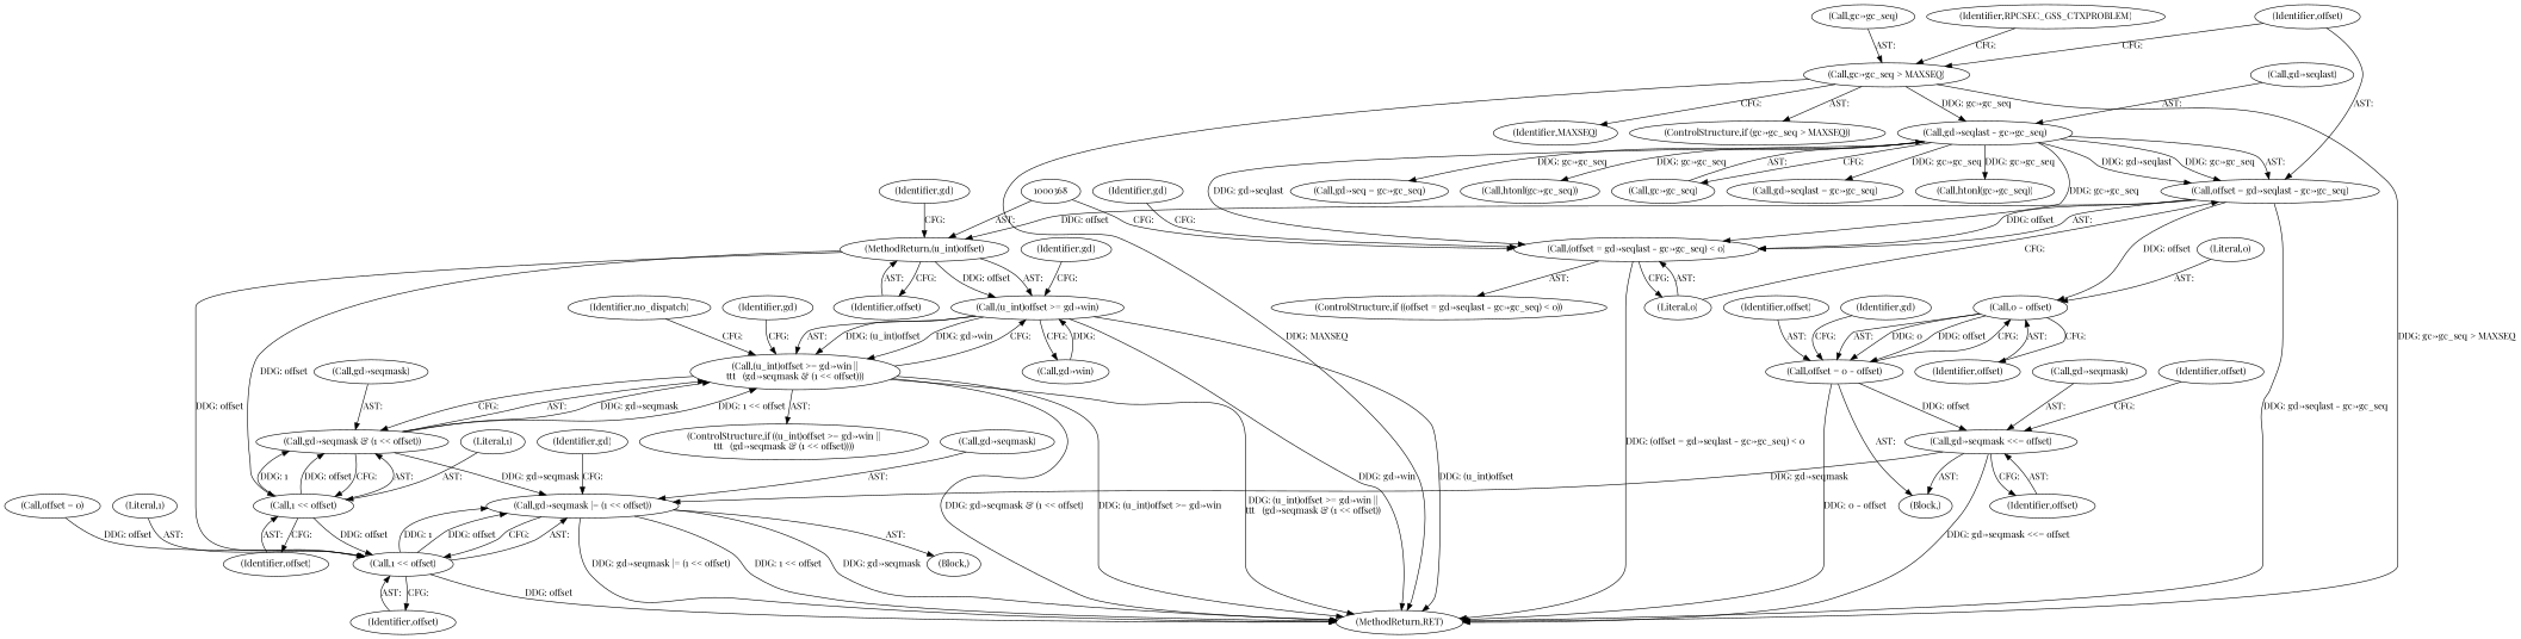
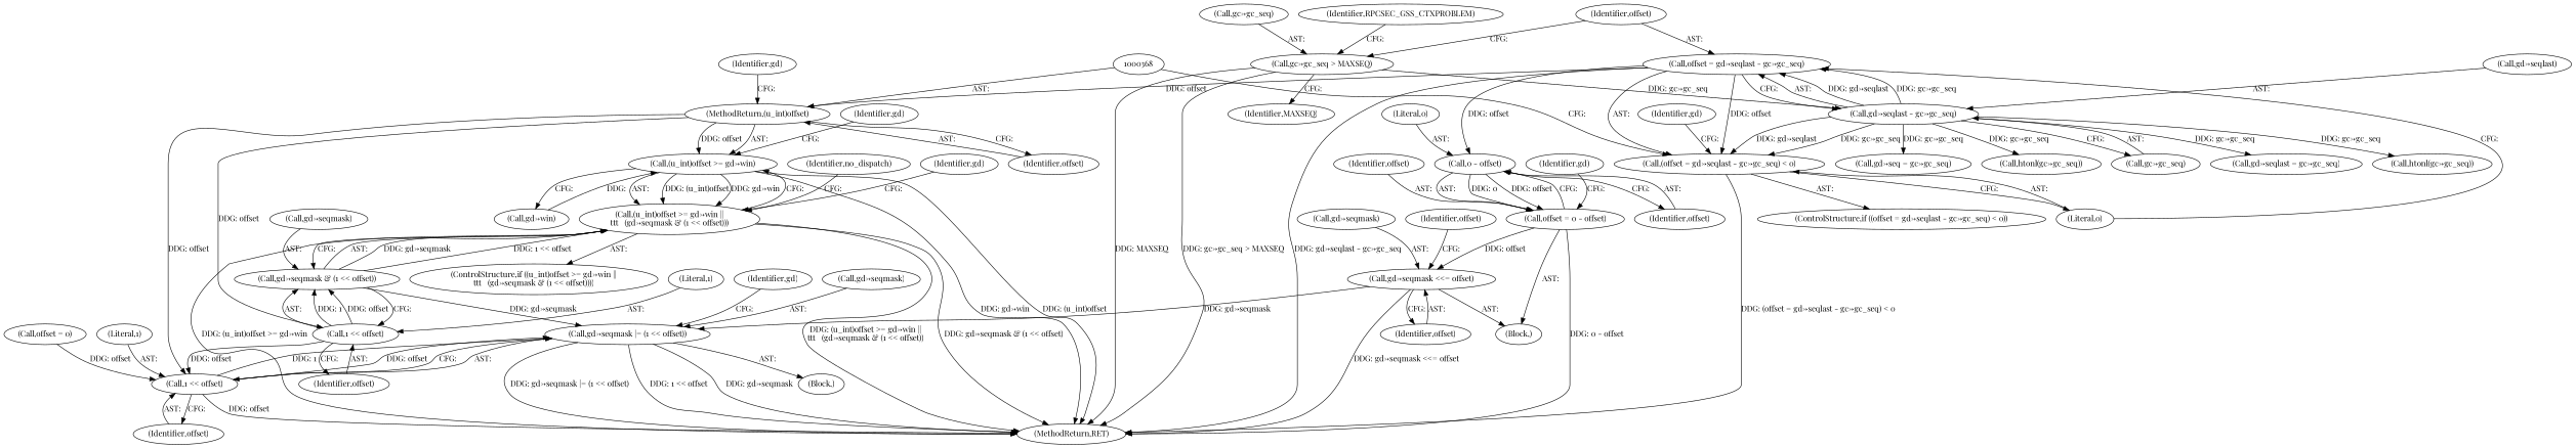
  digraph {
    fontname="Playfair Display"
    node [fontname="Playfair Display"]
    edge [fontname="Playfair Display"]
    n1 [label="(Call,offset = gd->seqlast - gc->gc_seq)"]
    n2 [label="(Call,gd->seqlast - gc->gc_seq)"]
    n3 [label="(Call,(offset = gd->seqlast - gc->gc_seq) < 0)"]
    n4 [label="(Call,0 - offset)"]
    n5 [label="(MethodReturn,(u_int)offset)"]
    n6 [label="(MethodReturn,RET)"]
    n7 [label="(Call,gd->seq = gc->gc_seq)"]
    n8 [label="(Call,htonl(gc->gc_seq))"]
    n9 [label="(Call,gc->gc_seq)"]
    n10 [label="(Call,gd->seqlast = gc->gc_seq)"]
    n11 [label="(Call,htonl(gc->gc_seq))"]
    n12 [label="(ControlStructure,if ((offset = gd->seqlast - gc->gc_seq) < 0))"]
    n13 [label="(Literal,0)"]
    n14 [label="(Call,offset = 0 - offset)"]
    n15 [label="(Identifier,offset)"]
    n16 [label="(Call,1 << offset)"]
    n17 [label="(Call,(u_int)offset >= gd->win)"]
    n18 [label="(Call,1 << offset)"]
    n19 [label="(Identifier,offset)"]
    n20 [label="(Call,gc->gc_seq > MAXSEQ)"]
    n21 [label="(Identifier,MAXSEQ)"]
-   n22 [label="(ControlStructure,if (gc->gc_seq > MAXSEQ))"]
    n23 [label="(Call,gd->seqmask <<= offset)"]
    n24 [label="(Block,)"]
    n25 [label="(Call,gd->seqmask |= (1 << offset))"]
    n26 [label="(Identifier,offset)"]
    n27 [label="(Block,)"]
    n28 [label="(Identifier,offset)"]
    n29 [label="(Call,(u_int)offset >= gd->win ||\n\t\t\t   (gd->seqmask & (1 << offset)))"]
    n30 [label="(Call,gd->win)"]
    n31 [label="(Call,gd->seqmask & (1 << offset))"]
    n32 [label="(Identifier,offset)"]
    n33 [label="(ControlStructure,if ((u_int)offset >= gd->win ||\n\t\t\t   (gd->seqmask & (1 << offset))))"]
    n34 [label="(Literal,0)"]
    n35 [label="(Identifier,gd)"]
    n36 [label="(Call,gd->seqmask)"]
    n37 [label="(Call,gd->seqmask)"]
    n38 [label="(Identifier,offset)"]
    n39 [label="(Identifier,gd)"]
    n40 [label="(Call,gd->seqmask)"]
    n41 [label="(Identifier,no_dispatch)"]
    n42 [label="(Literal,1)"]
    n43 [label="(Identifier,gd)"]
    n44 [label="(Call,gc->gc_seq)"]
    n45 [label="(Identifier,gd)"]
    n46 [label="(Identifier,offset)"]
    n47 [label="(Identifier,RPCSEC_GSS_CTXPROBLEM)"]
    n48 [label="(Call,offset = 0)"]
    n49 [label="(Literal,1)"]
    n50 [label="(Identifier,gd)"]
    n51 [label="(Identifier,gd)"]
    n52 [label="(Call,gd->seqlast)"]
    n53 [label="(Identifier,offset)"]
    1000368
+   n1 -> n2 [label="CFG: "]
    n1 -> n3 [label="AST: "]
    n1 -> n3 [label="DDG: offset"]
    n1 -> n4 [label="DDG: offset"]
    n1 -> n5 [label="DDG: offset"]
    n1 -> n6 [label="DDG: gd->seqlast - gc->gc_seq"]
    n2 -> n1 [label="AST: "]
    n2 -> n1 [label="DDG: gd->seqlast"]
    n2 -> n1 [label="DDG: gc->gc_seq"]
    n2 -> n3 [label="DDG: gd->seqlast"]
    n2 -> n3 [label="DDG: gc->gc_seq"]
    n2 -> n7 [label="DDG: gc->gc_seq"]
    n2 -> n8 [label="DDG: gc->gc_seq"]
    n2 -> n9 [label="CFG: "]
    n2 -> n10 [label="DDG: gc->gc_seq"]
    n2 -> n11 [label="DDG: gc->gc_seq"]
    n3 -> n6 [label="DDG: (offset = gd->seqlast - gc->gc_seq) < 0"]
    n3 -> n12 [label="AST: "]
    n3 -> n13 [label="CFG: "]
    n4 -> n14 [label="AST: "]
    n4 -> n14 [label="DDG: 0"]
    n4 -> n14 [label="DDG: offset"]
    n4 -> n15 [label="CFG: "]
    n5 -> n16 [label="DDG: offset"]
    n5 -> n17 [label="AST: "]
    n5 -> n17 [label="DDG: offset"]
    n5 -> n18 [label="DDG: offset"]
    n5 -> n19 [label="CFG: "]
    n9 -> n2 [label="AST: "]
    n13 -> n1 [label="CFG: "]
    n13 -> n3 [label="AST: "]
    n14 -> n4 [label="CFG: "]
    n14 -> n6 [label="DDG: 0 - offset"]
    n14 -> n23 [label="DDG: offset"]
    n14 -> n24 [label="AST: "]
    n15 -> n4 [label="AST: "]
    n16 -> n6 [label="DDG: offset"]
    n16 -> n25 [label="AST: "]
    n16 -> n25 [label="DDG: 1"]
    n16 -> n25 [label="DDG: offset"]
    n16 -> n28 [label="CFG: "]
    n17 -> n6 [label="DDG: gd->win"]
    n17 -> n6 [label="DDG: (u_int)offset"]
    n17 -> n29 [label="AST: "]
    n17 -> n29 [label="DDG: (u_int)offset"]
    n17 -> n29 [label="DDG: gd->win"]
    n17 -> n30 [label="CFG: "]
    n18 -> n16 [label="DDG: offset"]
    n18 -> n31 [label="AST: "]
    n18 -> n31 [label="DDG: 1"]
    n18 -> n31 [label="DDG: offset"]
    n18 -> n32 [label="CFG: "]
    n19 -> n5 [label="AST: "]
    n20 -> n2 [label="DDG: gc->gc_seq"]
    n20 -> n6 [label="DDG: gc->gc_seq > MAXSEQ"]
    n20 -> n6 [label="DDG: MAXSEQ"]
    n20 -> n21 [label="CFG: "]
-   n20 -> n22 [label="AST: "]
    n23 -> n6 [label="DDG: gd->seqmask <<= offset"]
    n23 -> n24 [label="AST: "]
    n23 -> n25 [label="DDG: gd->seqmask"]
    n23 -> n26 [label="CFG: "]
    n25 -> n6 [label="DDG: gd->seqmask |= (1 << offset)"]
    n25 -> n6 [label="DDG: 1 << offset"]
    n25 -> n6 [label="DDG: gd->seqmask"]
    n25 -> n16 [label="CFG: "]
    n25 -> n27 [label="AST: "]
    n26 -> n23 [label="AST: "]
    n28 -> n16 [label="AST: "]
    n29 -> n6 [label="DDG: (u_int)offset >= gd->win ||\n\t\t\t   (gd->seqmask & (1 << offset))"]
    n29 -> n6 [label="DDG: gd->seqmask & (1 << offset)"]
    n29 -> n6 [label="DDG: (u_int)offset >= gd->win"]
    n29 -> n17 [label="CFG: "]
    n29 -> n31 [label="CFG: "]
    n29 -> n33 [label="AST: "]
    n30 -> n17 [label="DDG: "]
    n31 -> n18 [label="CFG: "]
    n31 -> n25 [label="DDG: gd->seqmask"]
    n31 -> n29 [label="AST: "]
    n31 -> n29 [label="DDG: gd->seqmask"]
    n31 -> n29 [label="DDG: 1 << offset"]
    n32 -> n18 [label="AST: "]
    n34 -> n4 [label="AST: "]
    n35 -> n17 [label="CFG: "]
    n36 -> n25 [label="AST: "]
    n37 -> n31 [label="AST: "]
    n38 -> n14 [label="AST: "]
    n39 -> n14 [label="CFG: "]
    n40 -> n23 [label="AST: "]
    n41 -> n29 [label="CFG: "]
    n42 -> n18 [label="AST: "]
    n43 -> n5 [label="CFG: "]
    n44 -> n20 [label="AST: "]
    n45 -> n3 [label="CFG: "]
    n46 -> n1 [label="AST: "]
    n46 -> n20 [label="CFG: "]
    n47 -> n20 [label="CFG: "]
    n48 -> n16 [label="DDG: offset"]
    n49 -> n16 [label="AST: "]
    n50 -> n25 [label="CFG: "]
    n51 -> n29 [label="CFG: "]
    n52 -> n2 [label="AST: "]
    n53 -> n23 [label="CFG: "]
    1000368 -> n3 [label="CFG: "]
    1000368 -> n5 [label="AST: "]
  }
